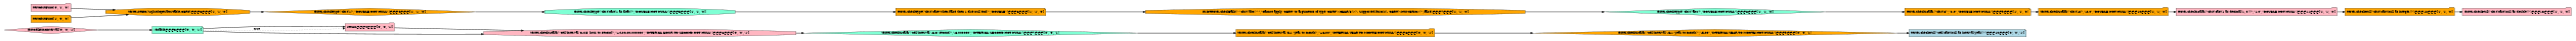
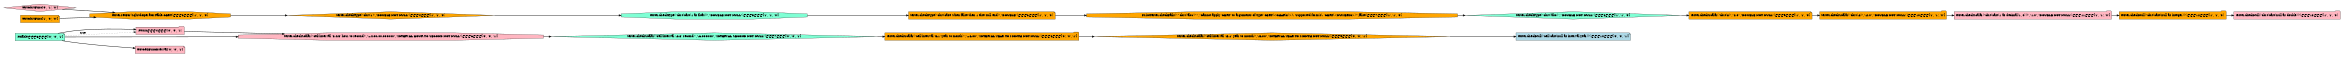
  digraph {
    rankdir=LR
    node [fillcolor=orange shape=note style=filled]
    edge [style=bold]
    n1 [fillcolor=lightblue label="tester.checkNull(\"ceil(cast(null as interval year))\")@@@10@@@['0', '0', '1']"]
    n2 [label="tester.checkType(\"cbrt(case when false then 1 else null end)\",\"DOUBLE\")@@@6@@@['1', '1', '0']"]
    n3 [label="strictTester.checkFails(\"^cbrt('abc')^\",\"Cannot apply 'CBRT' to arguments of type 'CBRT\(<CHAR\(3\)>\)'\. Supported form\(s\): 'CBRT\(<NUMERIC>\)'\",false)@@@7@@@['1', '1', '0']" shape=octagon]
    n4 [fillcolor=aquamarine label="tester.checkType(\"cbrt('abc')\",\"DOUBLE NOT NULL\")@@@8@@@['1', '1', '0']" shape=diamond]
    n5 [label="tester.setFor(SqlStdOperatorTable.CBRT)@@@3@@@['1', '1', '0']" shape=octagon]
    n6 [label="tester.checkType(\"cbrt(1)\",\"DOUBLE NOT NULL\")@@@4@@@['1', '1', '0']" shape=diamond]
    n7 [fillcolor=aquamarine label="tester.checkType(\"cbrt(cast(1 as float))\",\"DOUBLE NOT NULL\")@@@5@@@['1', '1', '0']" shape=octagon]
    n8 [fillcolor=lightpink label="tester.checkNull(\"cbrt(cast(null as double))\")@@@13@@@['1', '1', '0']" shape=folder]
-   n9 [fillcolor=lightpink label="testCbrtFunc['0', '1', '0']" shape=folder]
+   n9 [fillcolor=lightpink label="testCbrtFunc['0', '1', '0']" shape=diamond]
    n10 [fillcolor=aquamarine label="tester.checkScalar(\"ceil(interval '-6.3' second)\",\"-6.000000\",\"INTERVAL SECOND NOT NULL\")@@@7@@@['0', '0', '1']" shape=diamond]
    n11 [label="tester.checkScalar(\"ceil(interval '5-1' year to month)\",\"+6-00\",\"INTERVAL YEAR TO MONTH NOT NULL\")@@@8@@@['0', '0', '1']" shape=folder]
    n12 [label="tester.checkScalar(\"ceil(interval '-5-1' year to month)\",\"-5-00\",\"INTERVAL YEAR TO MONTH NOT NULL\")@@@9@@@['0', '0', '1']" shape=diamond]
    n13 [fillcolor=lightpink label="return@@@4@@@['0', '0', '1']" shape=folder]
    n14 [fillcolor=lightpink label="tester.checkScalar(\"ceil(interval '3:4:5' hour to second)\",\"+4:00:00.000000\",\"INTERVAL HOUR TO SECOND NOT NULL\")@@@6@@@['0', '0', '1']" shape=octagon]
-   n15 [fillcolor=lightpink label="testCeilFuncInterval['0', '0', '1']" shape=diamond]
+   n15 [fillcolor=lightpink label="testCeilFuncInterval['0', '0', '1']"]
    n16 [fillcolor=aquamarine label="!enable@@@3@@@['0', '0', '1']"]
    n17 [label="tester.checkNull(\"cbrt(cast(null as integer))\")@@@12@@@['1', '1', '0']" shape=folder]
    n18 [fillcolor=lightpink label="tester.checkScalar(\"cbrt(cast(1 as decimal(1, 0)))\",\"1.0\",\"DOUBLE NOT NULL\")@@@11@@@['1', '1', '0']" shape=folder]
    n19 [label="tester.checkScalar(\"cbrt(8)\",\"2.0\",\"DOUBLE NOT NULL\")@@@9@@@['1', '1', '0']"]
    n20 [label="tester.checkScalar(\"cbrt(-8)\",\"-2.0\",\"DOUBLE NOT NULL\")@@@10@@@['1', '1', '0']" shape=folder]
    n21 [label="testCbrtFunc['1', '0', '0']"]
    n2 -> n3
    n3 -> n4
    n4 -> n19
    n5 -> n6
    n6 -> n7
    n7 -> n2
    n9 -> n5
    n10 -> n11
    n11 -> n12
    n12 -> n1
    n13 -> n14
    n14 -> n10
-   n15 -> n16
+   n16 -> n15
    n16 -> n13
    n16 -> n13 [label=true style=dotted]
    n16 -> n14
    n17 -> n8
    n18 -> n17
    n19 -> n20
    n20 -> n18
    n21 -> n5
  }
